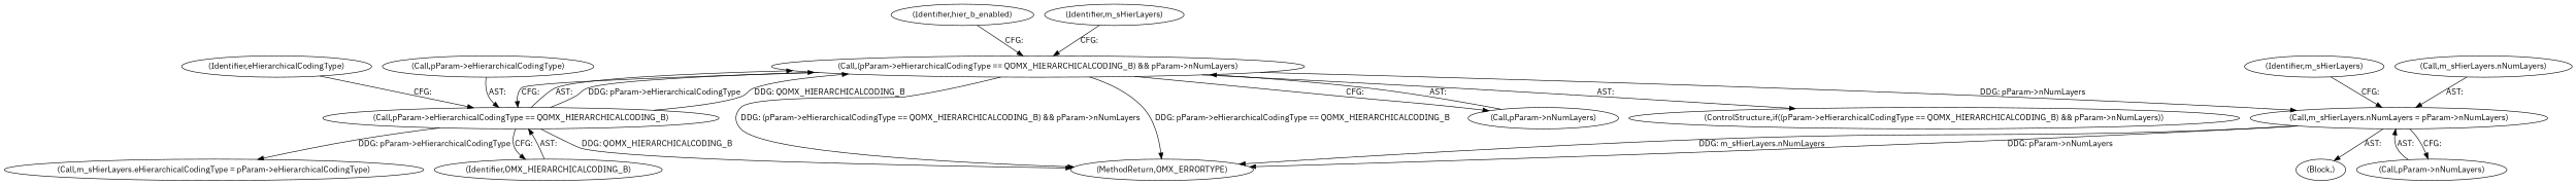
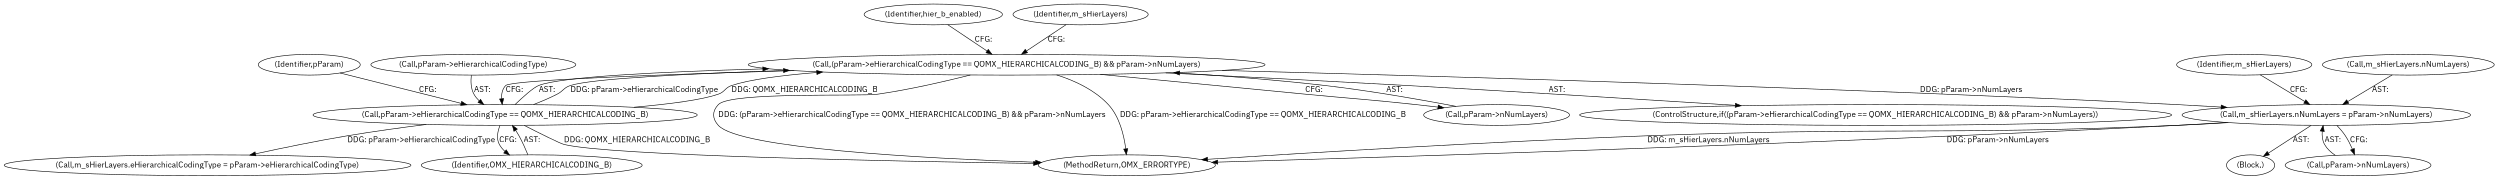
  digraph {
    fontname="IBM Plex Sans"
    node [fontname="IBM Plex Sans"]
    edge [fontname="IBM Plex Sans"]
    n1 [label="(Call,(pParam->eHierarchicalCodingType == QOMX_HIERARCHICALCODING_B) && pParam->nNumLayers)"]
    n2 [label="(Call,pParam->eHierarchicalCodingType == QOMX_HIERARCHICALCODING_B)"]
    n3 [label="(Call,m_sHierLayers.nNumLayers = pParam->nNumLayers)"]
    n4 [label="(Call,pParam->nNumLayers)"]
    n5 [label="(MethodReturn,OMX_ERRORTYPE)"]
    n6 [label="(ControlStructure,if((pParam->eHierarchicalCodingType == QOMX_HIERARCHICALCODING_B) && pParam->nNumLayers))"]
    n7 [label="(Identifier,OMX_HIERARCHICALCODING_B)"]
    n8 [label="(Call,m_sHierLayers.eHierarchicalCodingType = pParam->eHierarchicalCodingType)"]
    n9 [label="(Block,)"]
    n10 [label="(Call,pParam->nNumLayers)"]
-   n11 [label="(Identifier,eHierarchicalCodingType)"]
+   n11 [label="(Identifier,pParam)"]
    n12 [label="(Call,m_sHierLayers.nNumLayers)"]
    n13 [label="(Identifier,m_sHierLayers)"]
    n14 [label="(Identifier,hier_b_enabled)"]
    n15 [label="(Identifier,m_sHierLayers)"]
    n16 [label="(Call,pParam->eHierarchicalCodingType)"]
    n1 -> n2 [label="CFG: "]
    n1 -> n3 [label="DDG: pParam->nNumLayers"]
    n1 -> n4 [label="CFG: "]
    n1 -> n5 [label="DDG: pParam->eHierarchicalCodingType == QOMX_HIERARCHICALCODING_B"]
    n1 -> n5 [label="DDG: (pParam->eHierarchicalCodingType == QOMX_HIERARCHICALCODING_B) && pParam->nNumLayers"]
    n1 -> n6 [label="AST: "]
    n2 -> n1 [label="AST: "]
    n2 -> n1 [label="DDG: pParam->eHierarchicalCodingType"]
    n2 -> n1 [label="DDG: QOMX_HIERARCHICALCODING_B"]
    n2 -> n5 [label="DDG: QOMX_HIERARCHICALCODING_B"]
    n2 -> n7 [label="CFG: "]
    n2 -> n8 [label="DDG: pParam->eHierarchicalCodingType"]
    n3 -> n5 [label="DDG: pParam->nNumLayers"]
    n3 -> n5 [label="DDG: m_sHierLayers.nNumLayers"]
    n3 -> n9 [label="AST: "]
    n3 -> n10 [label="CFG: "]
    n4 -> n1 [label="AST: "]
    n7 -> n2 [label="AST: "]
    n10 -> n3 [label="AST: "]
    n11 -> n2 [label="CFG: "]
    n12 -> n3 [label="AST: "]
    n13 -> n3 [label="CFG: "]
    n14 -> n1 [label="CFG: "]
    n15 -> n1 [label="CFG: "]
    n16 -> n2 [label="AST: "]
  }
